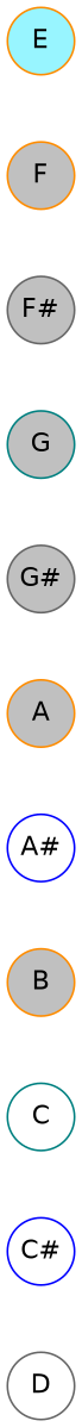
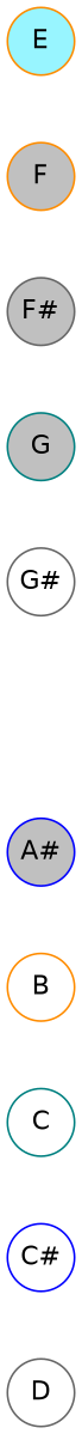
  graph {
    mindist=.1
    node [color=darkorange fillcolor=gray fontname=Helvetica margin=0 shape=circle style=filled]
    edge [style=invis]
    E [fillcolor=cadetblue1]
    F
    "F#" [color=gray40]
    G [color=teal]
-   "G#" [color=gray40]
-   A
-   "A#" [color=blue fillcolor=white]
-   B
+   "G#" [color=gray40 fillcolor=white]
+   "A#" [color=blue]
+   B [fillcolor=white]
    C [color=teal fillcolor=white]
    "C#" [color=blue fillcolor=white]
    D [color=gray40 fillcolor=white]
    subgraph sub_1 {
      E
      F
      "F#"
      G
      "G#"
-     A
      "A#"
      B
      C
      "C#"
      D
    }
    E -- F
    F -- "F#"
    "F#" -- G
    G -- "G#"
-   "G#" -- A
-   A -- "A#"
    "A#" -- B
    B -- C
    C -- "C#"
    "C#" -- D
  }
